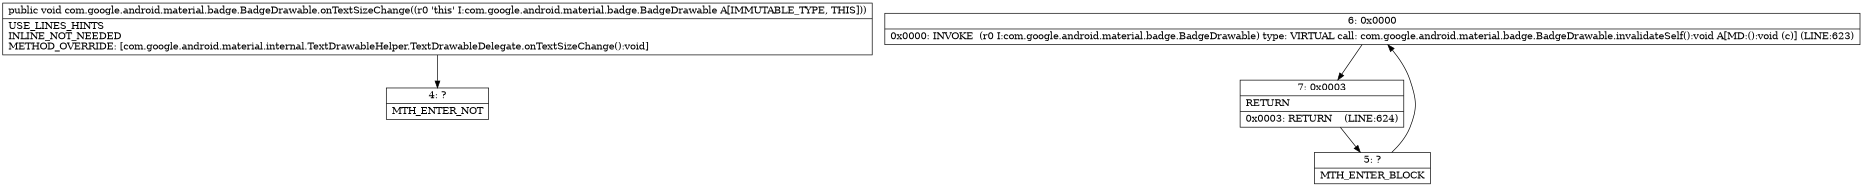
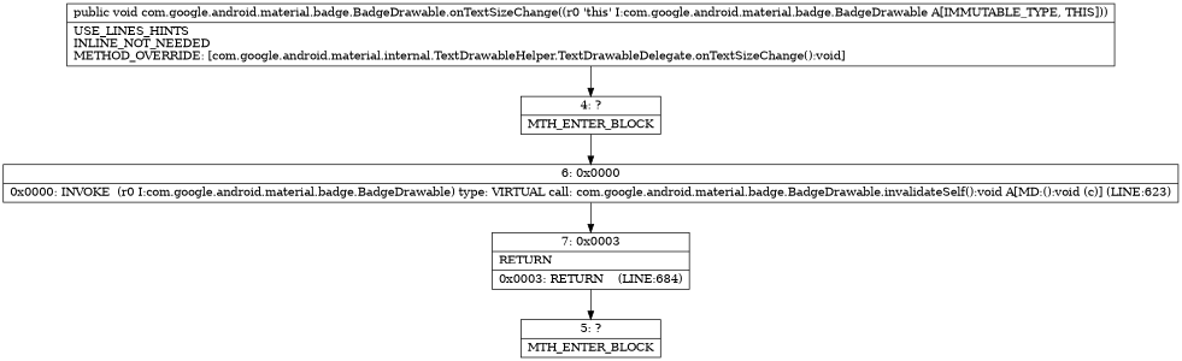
  digraph {
    node [shape=record]
-   n1 [label="{4\:\ ?|MTH_ENTER_NOT\l}"]
+   n1 [label="{4\:\ ?|MTH_ENTER_BLOCK\l}"]
    n2 [label="{6\:\ 0x0000|0x0000: INVOKE  (r0 I:com.google.android.material.badge.BadgeDrawable) type: VIRTUAL call: com.google.android.material.badge.BadgeDrawable.invalidateSelf():void A[MD:():void (c)] (LINE:623)\l}"]
-   n3 [label="{7\:\ 0x0003|RETURN\l|0x0003: RETURN    (LINE:624)\l}"]
+   n3 [label="{7\:\ 0x0003|RETURN\l|0x0003: RETURN    (LINE:684)\l}"]
    n4 [label="{5\:\ ?|MTH_ENTER_BLOCK\l}"]
    n5 [label="{public void com.google.android.material.badge.BadgeDrawable.onTextSizeChange((r0 'this' I:com.google.android.material.badge.BadgeDrawable A[IMMUTABLE_TYPE, THIS]))  | USE_LINES_HINTS\lINLINE_NOT_NEEDED\lMETHOD_OVERRIDE: [com.google.android.material.internal.TextDrawableHelper.TextDrawableDelegate.onTextSizeChange():void]\l}"]
-   n4 -> n2
+   n1 -> n2
    n2 -> n3
    n3 -> n4
    n5 -> n1
  }
